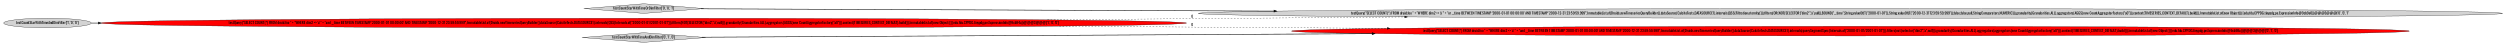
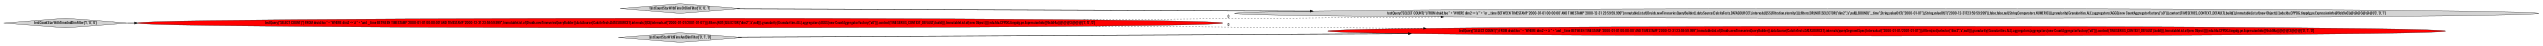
  digraph {
    rankdir=LR
    fontname=Oswald
    node [fillcolor=lightgray shape=ellipse style=filled fontname=Oswald]
    edge [style=bold fontname=Oswald]
    n1 [label="testQuery(\"SELECT COUNT(*) FROM druid.foo \" + \"WHERE dim2 <> 'a' \" + \"or __time BETWEEN TIMESTAMP '2000-01-01 00:00:00' AND TIMESTAMP '2000-12-31 23:59:59.999'\",ImmutableList.of(Druids.newTimeseriesQueryBuilder().dataSource(CalciteTests.DATASOURCE1).intervals(QSS(Filtration.eternity())).filters(OR(NOT(SELECTOR(\"dim2\",\"a\",null)),BOUND(\"__time\",String.valueOf(T(\"2000-01-01\")),String.valueOf(T(\"2000-12-31T23:59:59.999\")),false,false,null,StringComparators.NUMERIC))).granularity(Granularities.ALL).aggregators(AGGS(new CountAggregatorFactory(\"a0\"))).context(TIMESERIES_CONTEXT_DEFAULT).build()),ImmutableList.of(new Object((((edu.fdu.CPPDG.tinypdg.pe.ExpressionInfo@9cb9e0))@@@3@@@['0', '0', '1']"]
    n2 [label="testCountStarWithTimeOrDimFilter['0', '0', '1']" shape=diamond]
    n3 [fillcolor=red label="testQuery(\"SELECT COUNT(*) FROM druid.foo \" + \"WHERE dim2 <> 'a' \" + \"and __time BETWEEN TIMESTAMP '2000-01-01 00:00:00' AND TIMESTAMP '2000-12-31 23:59:59.999'\",ImmutableList.of(Druids.newTimeseriesQueryBuilder().dataSource(CalciteTests.DATASOURCE1).intervals(querySegmentSpec(Intervals.of(\"2000-01-01/2001-01-01\"))).filters(not(selector(\"dim2\",\"a\",null))).granularity(Granularities.ALL).aggregators(aggregators(new CountAggregatorFactory(\"a0\"))).context(TIMESERIES_CONTEXT_DEFAULT).build()),ImmutableList.of(new Object((((edu.fdu.CPPDG.tinypdg.pe.ExpressionInfo@9cb98a))@@@3@@@['0', '1', '0']"]
    n4 [fillcolor=red label="testQuery(\"SELECT COUNT(*) FROM druid.foo \" + \"WHERE dim2 <> 'a' \" + \"and __time BETWEEN TIMESTAMP '2000-01-01 00:00:00' AND TIMESTAMP '2000-12-31 23:59:59.999'\",ImmutableList.of(Druids.newTimeseriesQueryBuilder().dataSource(CalciteTests.DATASOURCE1).intervals(QSS(Intervals.of(\"2000-01-01/2001-01-01\"))).filters(NOT(SELECTOR(\"dim2\",\"a\",null))).granularity(Granularities.ALL).aggregators(AGGS(new CountAggregatorFactory(\"a0\"))).context(TIMESERIES_CONTEXT_DEFAULT).build()),ImmutableList.of(new Object((((edu.fdu.CPPDG.tinypdg.pe.ExpressionInfo@9cb94a))@@@3@@@['1', '0', '0']"]
    n5 [label="testCountStarWithTimeAndDimFilter['0', '1', '0']" shape=diamond]
-   n6 [label="testCountStarWithTimeAndDimFilter['1', '0', '0']"]
+   n6 [label="testCountStarWithTimeAndDimFilter['1', '0', '0']" shape=diamond]
    n2 -> n1
    n4 -> n1 [label=0 style=dashed]
    n4 -> n3 [label=0 style=dashed]
    n5 -> n3
    n6 -> n4
  }
